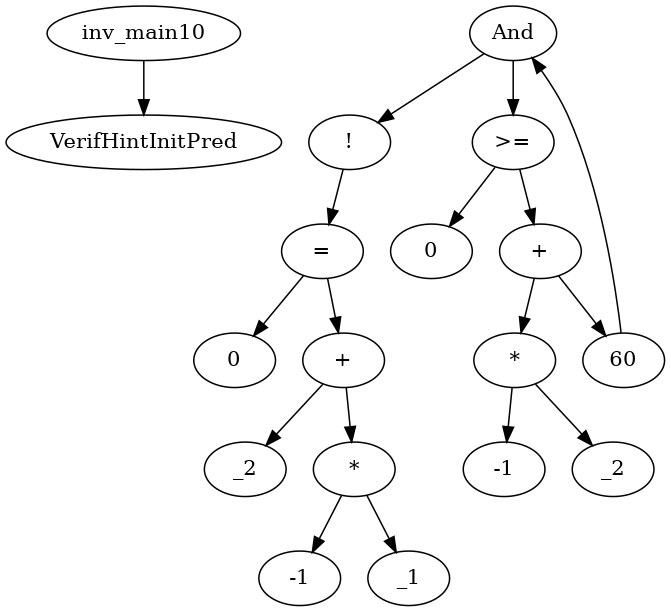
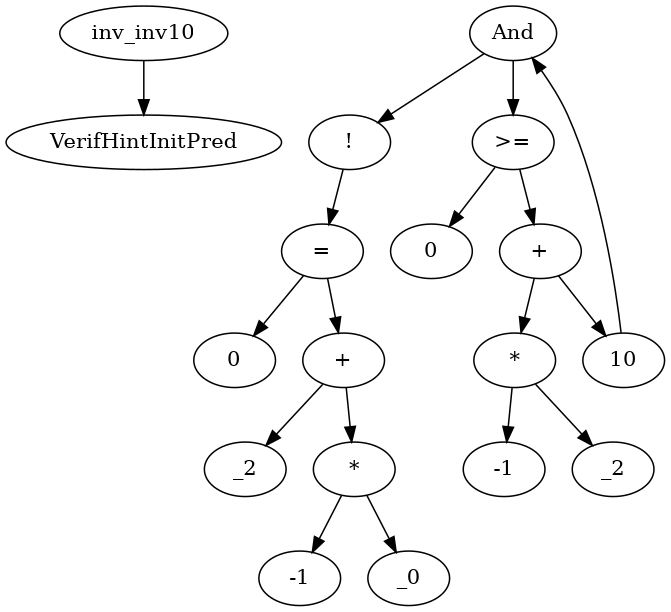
  digraph {
-   n1 [label=inv_main10]
+   n1 [label=inv_inv10]
    n2 [label=VerifHintInitPred]
    n3 [label=And]
    n4 [label="!"]
    n5 [label=">="]
    n6 [label="="]
    n7 [label=0]
    n8 [label="+"]
    n9 [label=0]
    n10 [label="+"]
    n11 [label=_2]
    n12 [label="*"]
    n13 [label=-1]
-   n14 [label=_1]
-   n15 [label=60]
+   n14 [label=_0]
+   n15 [label=10]
    n16 [label="*"]
    n17 [label=-1]
    n18 [label=_2]
    n1 -> n2
    n3 -> n4
    n3 -> n5
    n4 -> n6
    n5 -> n7
    n5 -> n8
    n6 -> n9
    n6 -> n10
    n8 -> n15
    n8 -> n16
    n10 -> n11
    n10 -> n12
    n12 -> n13
    n12 -> n14
    n15 -> n3
    n16 -> n17
    n16 -> n18
  }
